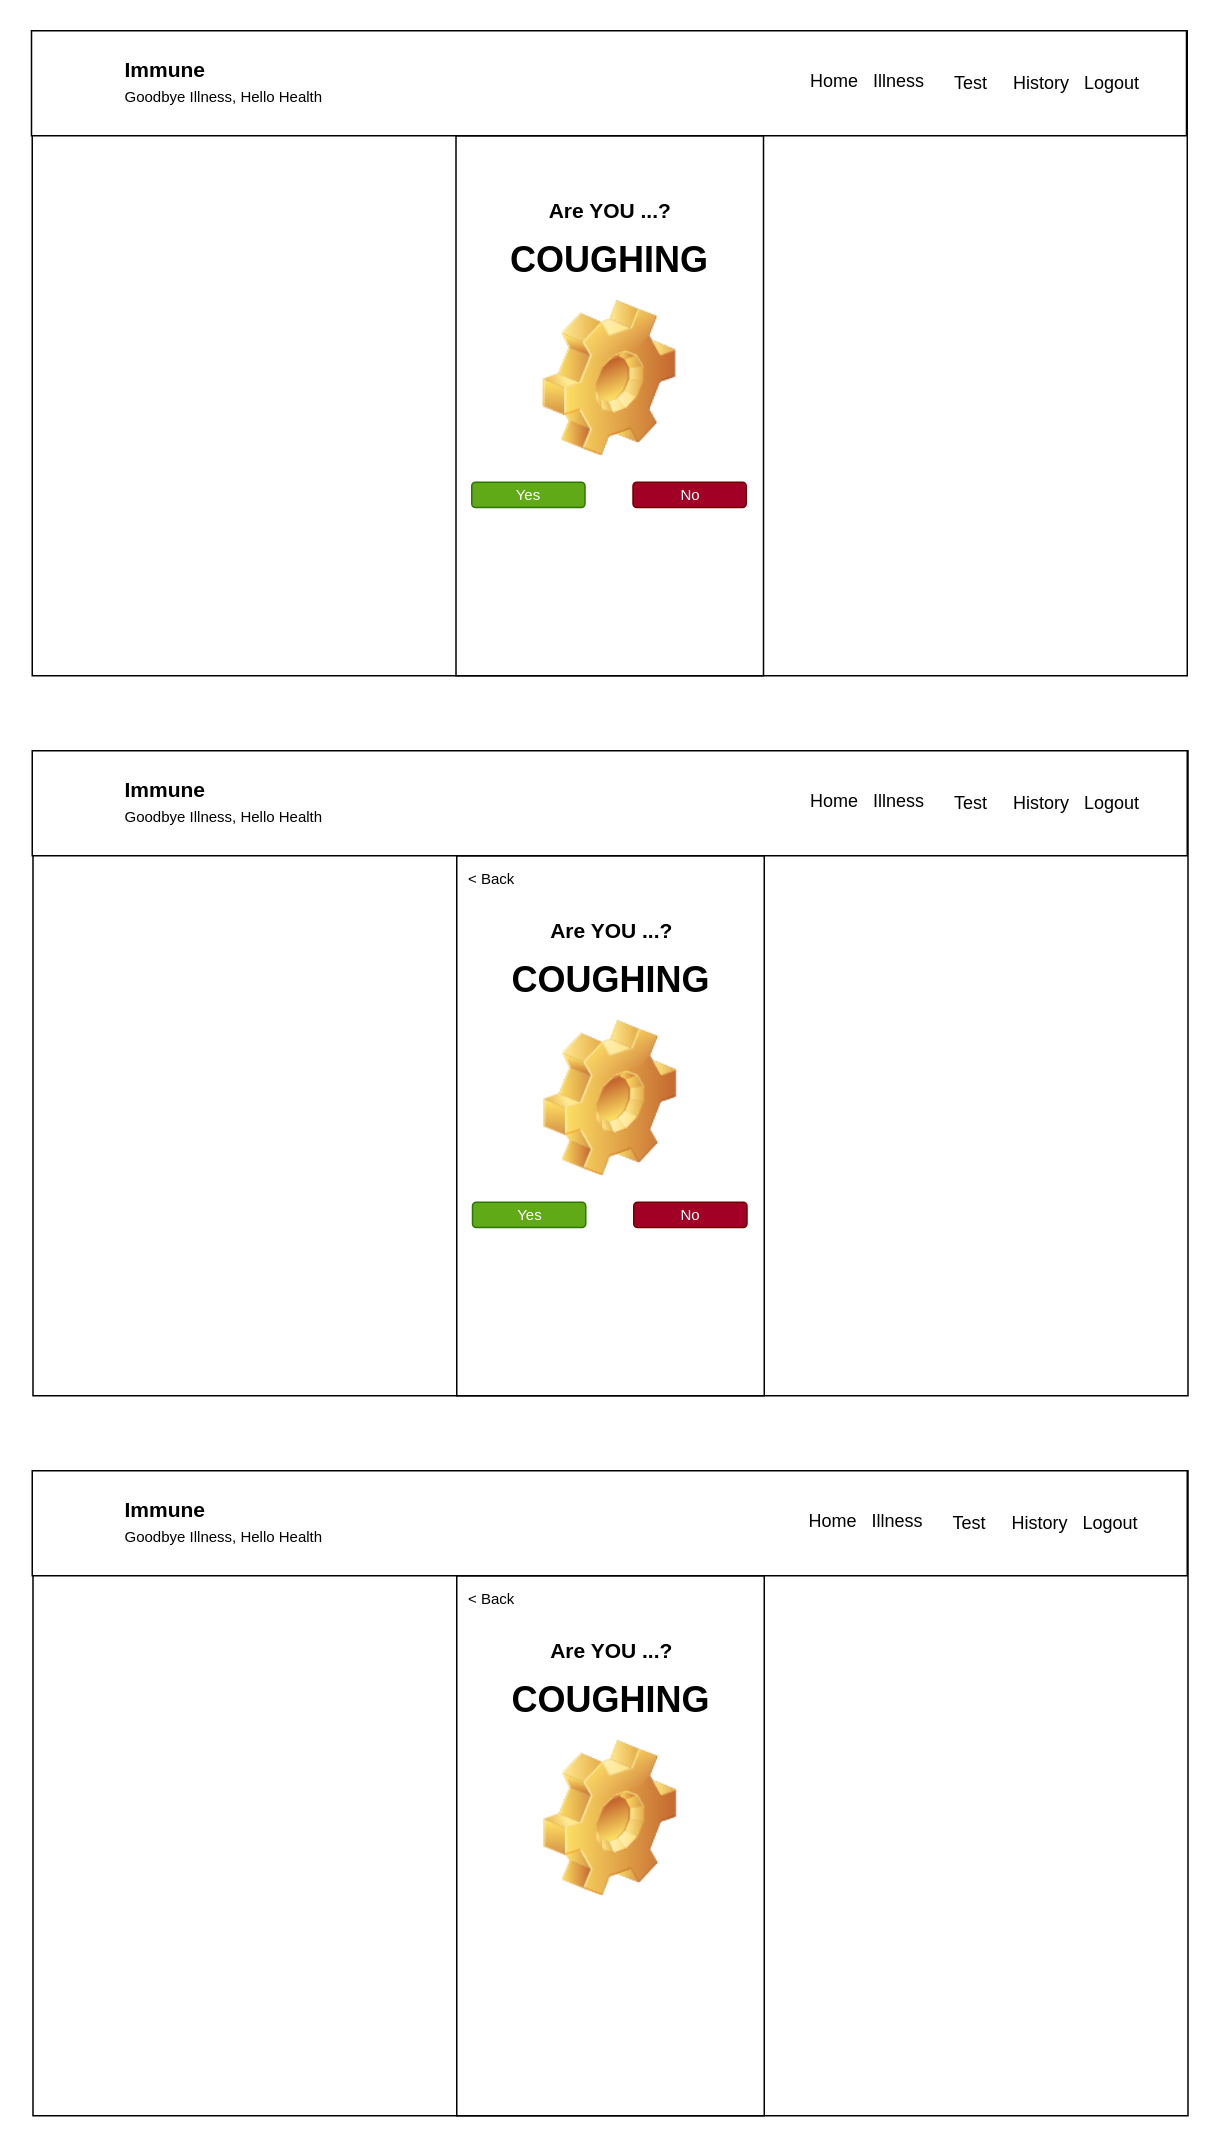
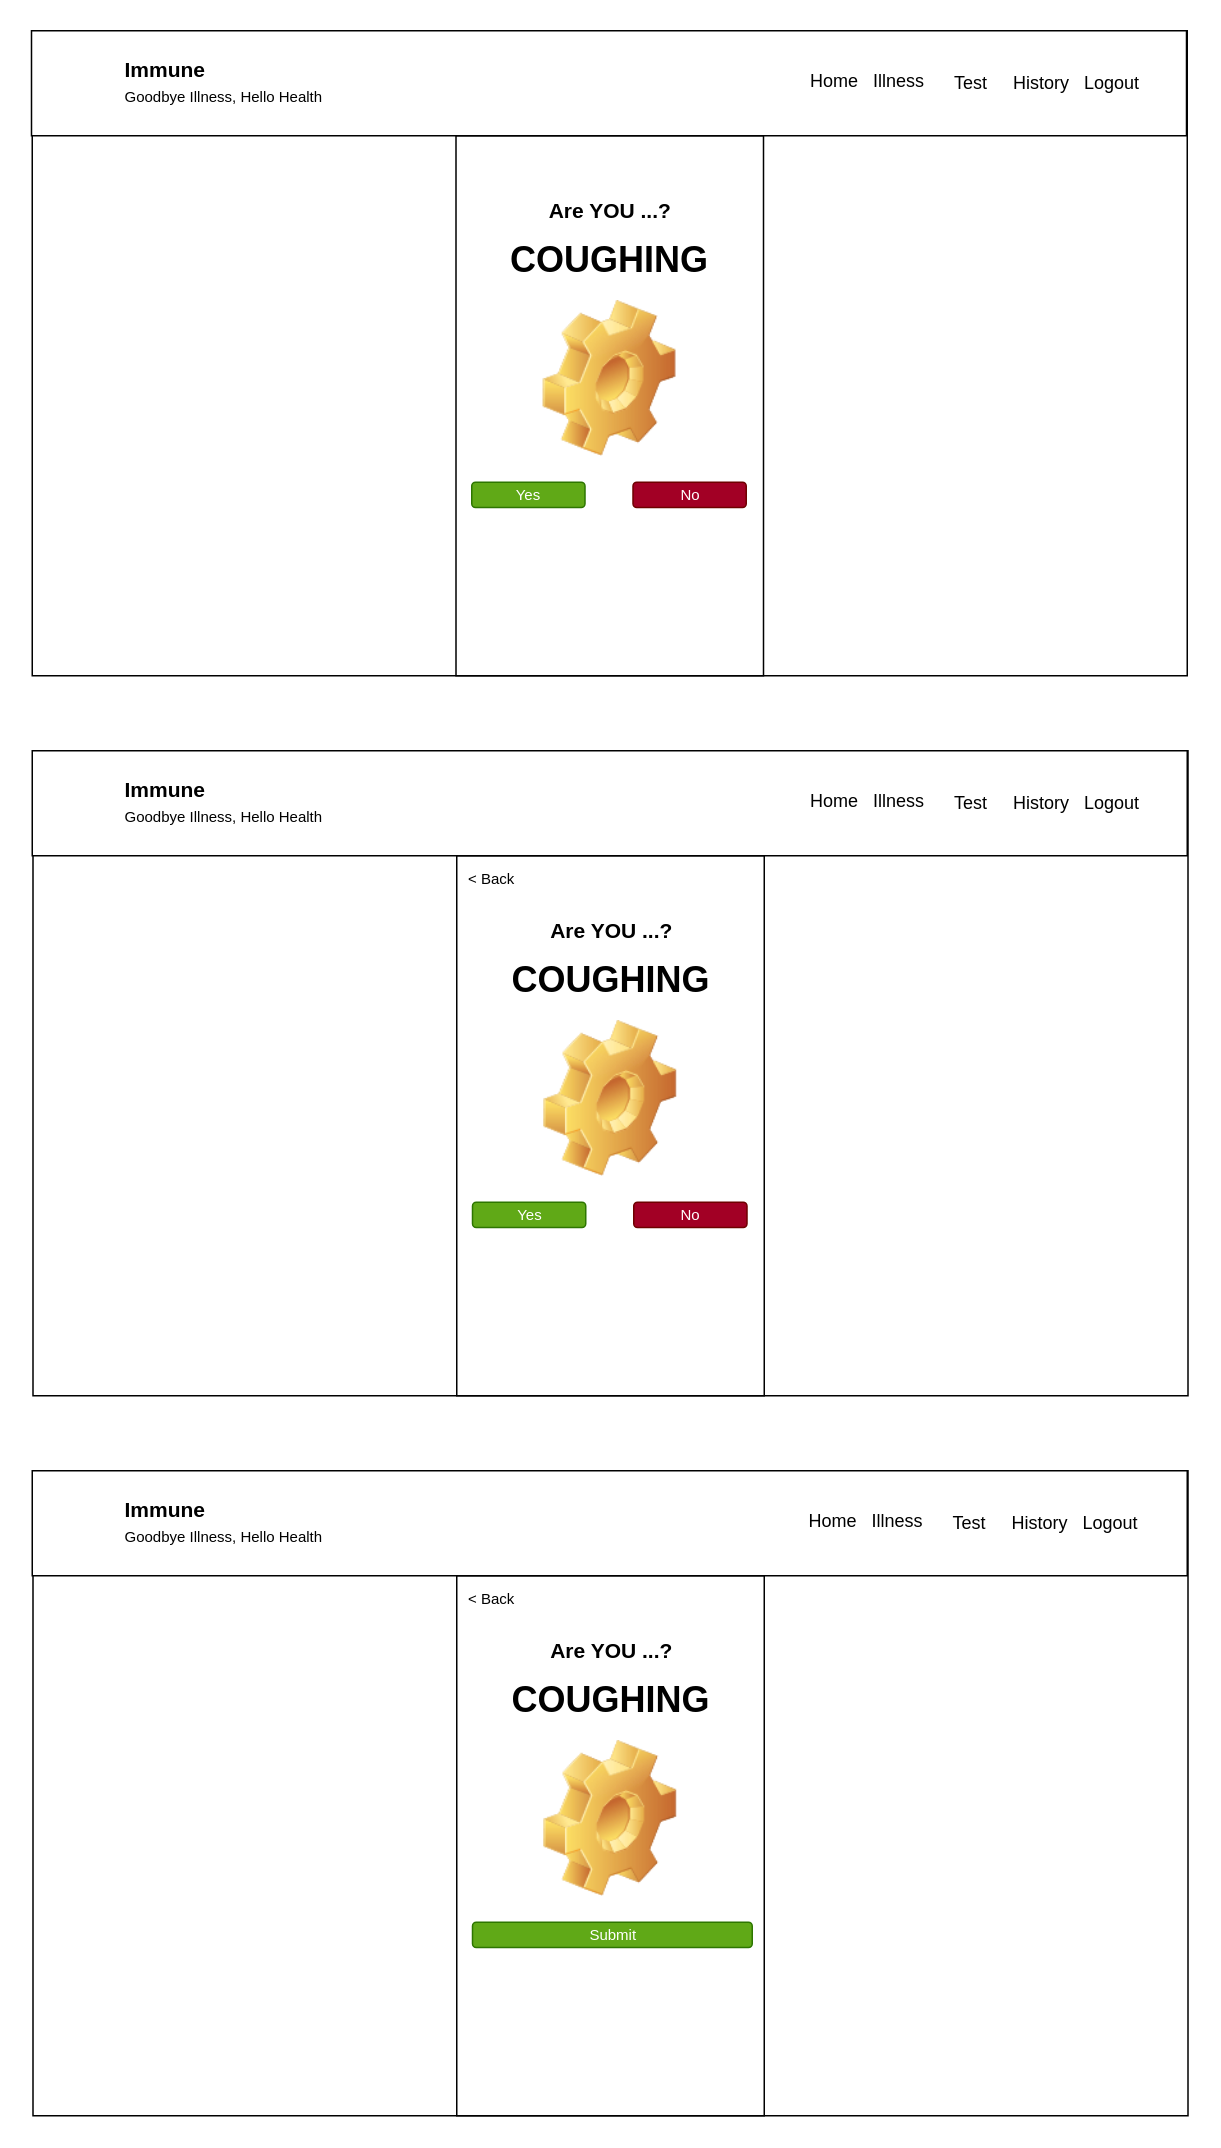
  <mxCell id="0" />
  <mxCell id="1" parent="0" />
  <mxCell id="2" value="" style="rounded=0;whiteSpace=wrap;html=1;" parent="1" vertex="1"><mxGeometry x="21.5" y="500" width="770" height="430" as="geometry" /></mxCell>
  <mxCell id="3" value="" style="rounded=0;whiteSpace=wrap;html=1;" parent="1" vertex="1"><mxGeometry x="304" y="570" width="205" height="360" as="geometry" /></mxCell>
  <mxCell id="4" value="" style="rounded=0;whiteSpace=wrap;html=1;" parent="1" vertex="1"><mxGeometry x="21" y="500" width="770" height="70" as="geometry" /></mxCell>
  <mxCell id="5" value="" style="shape=image;html=1;verticalLabelPosition=bottom;verticalAlign=top;imageAspect=1;aspect=fixed;image=https://media.discordapp.net/attachments/910885868733087747/1046480288655626380/Immune.png;fontSize=10;" parent="1" vertex="1"><mxGeometry x="31" y="509" width="50" height="50" as="geometry" /></mxCell>
  <mxCell id="6" value="COUGHING" style="text;html=1;strokeColor=none;fillColor=none;align=center;verticalAlign=middle;whiteSpace=wrap;rounded=0;fontSize=24;fontStyle=1" parent="1" vertex="1"><mxGeometry x="376.5" y="640" width="60" height="26" as="geometry" /></mxCell>
  <mxCell id="7" value="Are YOU ...?" style="text;strokeColor=none;fillColor=none;html=1;fontSize=14;fontStyle=1;verticalAlign=middle;align=center;" parent="1" vertex="1"><mxGeometry x="356.5" y="600" width="100" height="40" as="geometry" /></mxCell>
  <mxCell id="8" value="" style="shape=image;html=1;verticalLabelPosition=bottom;verticalAlign=top;imageAspect=1;aspect=fixed;image=img/clipart/Gear_128x128.png" parent="1" vertex="1"><mxGeometry x="362.17" y="680" width="88.66" height="104" as="geometry" /></mxCell>
  <mxCell id="9" value="No" style="rounded=1;html=1;shadow=0;dashed=0;whiteSpace=wrap;fontSize=10;fillColor=#a20025;align=center;strokeColor=#6F0000;fontColor=#ffffff;" parent="1" vertex="1"><mxGeometry x="422" y="801" width="75.5" height="16.88" as="geometry" /></mxCell>
  <mxCell id="10" value="Yes" style="rounded=1;html=1;shadow=0;dashed=0;whiteSpace=wrap;fontSize=10;fillColor=#60a917;align=center;strokeColor=#2D7600;fontColor=#ffffff;" parent="1" vertex="1"><mxGeometry x="314.5" y="801" width="75.5" height="16.88" as="geometry" /></mxCell>
  <mxCell id="11" value="Immune&lt;br&gt;&lt;div&gt;&lt;span style=&quot;font-size: 10px ; font-weight: normal&quot;&gt;Goodbye Illness, Hello Health&lt;/span&gt;&lt;/div&gt;" style="text;strokeColor=none;fillColor=none;html=1;fontSize=14;fontStyle=1;verticalAlign=middle;align=left;" parent="1" vertex="1"><mxGeometry x="81" y="514" width="100" height="40" as="geometry" /></mxCell>
  <mxCell id="12" value="&amp;lt; Back" style="text;html=1;strokeColor=none;fillColor=none;align=center;verticalAlign=middle;whiteSpace=wrap;rounded=0;fontSize=10;" parent="1" vertex="1"><mxGeometry x="304" y="570" width="47" height="30" as="geometry" /></mxCell>
  <mxCell id="13" value="" style="rounded=0;whiteSpace=wrap;html=1;" parent="1" vertex="1"><mxGeometry x="21.5" y="980" width="770" height="430" as="geometry" /></mxCell>
  <mxCell id="14" value="" style="rounded=0;whiteSpace=wrap;html=1;" parent="1" vertex="1"><mxGeometry x="304" y="1050" width="205" height="360" as="geometry" /></mxCell>
  <mxCell id="15" value="" style="rounded=0;whiteSpace=wrap;html=1;" parent="1" vertex="1"><mxGeometry x="21" y="980" width="770" height="70" as="geometry" /></mxCell>
  <mxCell id="16" value="" style="shape=image;html=1;verticalLabelPosition=bottom;verticalAlign=top;imageAspect=1;aspect=fixed;image=https://media.discordapp.net/attachments/910885868733087747/1046480288655626380/Immune.png;fontSize=10;" parent="1" vertex="1"><mxGeometry x="31" y="989" width="50" height="50" as="geometry" /></mxCell>
  <mxCell id="17" value="COUGHING" style="text;html=1;strokeColor=none;fillColor=none;align=center;verticalAlign=middle;whiteSpace=wrap;rounded=0;fontSize=24;fontStyle=1" parent="1" vertex="1"><mxGeometry x="376.5" y="1120" width="60" height="26" as="geometry" /></mxCell>
  <mxCell id="18" value="Are YOU ...?" style="text;strokeColor=none;fillColor=none;html=1;fontSize=14;fontStyle=1;verticalAlign=middle;align=center;" parent="1" vertex="1"><mxGeometry x="356.5" y="1080" width="100" height="40" as="geometry" /></mxCell>
  <mxCell id="19" value="" style="shape=image;html=1;verticalLabelPosition=bottom;verticalAlign=top;imageAspect=1;aspect=fixed;image=img/clipart/Gear_128x128.png" parent="1" vertex="1"><mxGeometry x="362.17" y="1160" width="88.66" height="104" as="geometry" /></mxCell>
+ <mxCell id="20" value="Submit" style="rounded=1;html=1;shadow=0;dashed=0;whiteSpace=wrap;fontSize=10;fillColor=#60a917;align=center;strokeColor=#2D7600;fontColor=#ffffff;" parent="1" vertex="1"><mxGeometry x="314.5" y="1281" width="186.5" height="16.88" as="geometry" /></mxCell>
  <mxCell id="21" value="Immune&lt;br&gt;&lt;div&gt;&lt;span style=&quot;font-size: 10px ; font-weight: normal&quot;&gt;Goodbye Illness, Hello Health&lt;/span&gt;&lt;/div&gt;" style="text;strokeColor=none;fillColor=none;html=1;fontSize=14;fontStyle=1;verticalAlign=middle;align=left;" parent="1" vertex="1"><mxGeometry x="81" y="994" width="100" height="40" as="geometry" /></mxCell>
  <mxCell id="22" value="&amp;lt; Back" style="text;html=1;strokeColor=none;fillColor=none;align=center;verticalAlign=middle;whiteSpace=wrap;rounded=0;fontSize=10;" parent="1" vertex="1"><mxGeometry x="304" y="1050" width="47" height="30" as="geometry" /></mxCell>
  <mxCell id="23" value="" style="rounded=0;whiteSpace=wrap;html=1;" parent="1" vertex="1"><mxGeometry x="21" y="20" width="770" height="430" as="geometry" /></mxCell>
  <mxCell id="24" value="" style="rounded=0;whiteSpace=wrap;html=1;" parent="1" vertex="1"><mxGeometry x="303.5" y="90" width="205" height="360" as="geometry" /></mxCell>
  <mxCell id="25" value="" style="rounded=0;whiteSpace=wrap;html=1;" parent="1" vertex="1"><mxGeometry x="20.5" y="20" width="770" height="70" as="geometry" /></mxCell>
  <mxCell id="26" value="" style="shape=image;html=1;verticalLabelPosition=bottom;verticalAlign=top;imageAspect=1;aspect=fixed;image=https://media.discordapp.net/attachments/910885868733087747/1046480288655626380/Immune.png;fontSize=10;" parent="1" vertex="1"><mxGeometry x="30.5" y="29" width="50" height="50" as="geometry" /></mxCell>
  <mxCell id="27" value="COUGHING" style="text;html=1;strokeColor=none;fillColor=none;align=center;verticalAlign=middle;whiteSpace=wrap;rounded=0;fontSize=24;fontStyle=1" parent="1" vertex="1"><mxGeometry x="376" y="160" width="60" height="26" as="geometry" /></mxCell>
  <mxCell id="28" value="Are YOU ...?" style="text;strokeColor=none;fillColor=none;html=1;fontSize=14;fontStyle=1;verticalAlign=middle;align=center;" parent="1" vertex="1"><mxGeometry x="356" y="120" width="100" height="40" as="geometry" /></mxCell>
  <mxCell id="29" value="" style="shape=image;html=1;verticalLabelPosition=bottom;verticalAlign=top;imageAspect=1;aspect=fixed;image=img/clipart/Gear_128x128.png" parent="1" vertex="1"><mxGeometry x="361.67" y="200" width="88.66" height="104" as="geometry" /></mxCell>
  <mxCell id="30" value="No" style="rounded=1;html=1;shadow=0;dashed=0;whiteSpace=wrap;fontSize=10;fillColor=#a20025;align=center;strokeColor=#6F0000;fontColor=#ffffff;" parent="1" vertex="1"><mxGeometry x="421.5" y="321" width="75.5" height="16.88" as="geometry" /></mxCell>
  <mxCell id="31" value="Yes" style="rounded=1;html=1;shadow=0;dashed=0;whiteSpace=wrap;fontSize=10;fillColor=#60a917;align=center;strokeColor=#2D7600;fontColor=#ffffff;" parent="1" vertex="1"><mxGeometry x="314" y="321" width="75.5" height="16.88" as="geometry" /></mxCell>
  <mxCell id="32" value="Immune&lt;br&gt;&lt;div&gt;&lt;span style=&quot;font-size: 10px ; font-weight: normal&quot;&gt;Goodbye Illness, Hello Health&lt;/span&gt;&lt;/div&gt;" style="text;strokeColor=none;fillColor=none;html=1;fontSize=14;fontStyle=1;verticalAlign=middle;align=left;" parent="1" vertex="1"><mxGeometry x="80.5" y="34" width="100" height="40" as="geometry" /></mxCell>
  <mxCell id="33" value="Illness" style="text;html=1;strokeColor=none;fillColor=none;align=center;verticalAlign=middle;whiteSpace=wrap;rounded=0;" vertex="1" parent="1"><mxGeometry x="569" y="39" width="60" height="30" as="geometry" /></mxCell>
  <mxCell id="34" value="Test" style="text;html=1;strokeColor=none;fillColor=none;align=center;verticalAlign=middle;whiteSpace=wrap;rounded=0;" vertex="1" parent="1"><mxGeometry x="617" y="40" width="60" height="30" as="geometry" /></mxCell>
  <mxCell id="35" value="Logout" style="text;html=1;strokeColor=none;fillColor=none;align=center;verticalAlign=middle;whiteSpace=wrap;rounded=0;" vertex="1" parent="1"><mxGeometry x="711" y="40" width="60" height="30" as="geometry" /></mxCell>
  <mxCell id="36" value="History" style="text;html=1;strokeColor=none;fillColor=none;align=center;verticalAlign=middle;whiteSpace=wrap;rounded=0;" vertex="1" parent="1"><mxGeometry x="664" y="40" width="60" height="30" as="geometry" /></mxCell>
  <mxCell id="37" value="Home" style="text;html=1;strokeColor=none;fillColor=none;align=center;verticalAlign=middle;whiteSpace=wrap;rounded=0;" vertex="1" parent="1"><mxGeometry x="526" y="39" width="60" height="30" as="geometry" /></mxCell>
  <mxCell id="38" value="Illness" style="text;html=1;strokeColor=none;fillColor=none;align=center;verticalAlign=middle;whiteSpace=wrap;rounded=0;" vertex="1" parent="1"><mxGeometry x="569" y="518.5" width="60" height="30" as="geometry" /></mxCell>
  <mxCell id="39" value="Test" style="text;html=1;strokeColor=none;fillColor=none;align=center;verticalAlign=middle;whiteSpace=wrap;rounded=0;" vertex="1" parent="1"><mxGeometry x="617" y="519.5" width="60" height="30" as="geometry" /></mxCell>
  <mxCell id="40" value="Logout" style="text;html=1;strokeColor=none;fillColor=none;align=center;verticalAlign=middle;whiteSpace=wrap;rounded=0;" vertex="1" parent="1"><mxGeometry x="711" y="519.5" width="60" height="30" as="geometry" /></mxCell>
  <mxCell id="41" value="History" style="text;html=1;strokeColor=none;fillColor=none;align=center;verticalAlign=middle;whiteSpace=wrap;rounded=0;" vertex="1" parent="1"><mxGeometry x="664" y="519.5" width="60" height="30" as="geometry" /></mxCell>
  <mxCell id="42" value="Home" style="text;html=1;strokeColor=none;fillColor=none;align=center;verticalAlign=middle;whiteSpace=wrap;rounded=0;" vertex="1" parent="1"><mxGeometry x="526" y="518.5" width="60" height="30" as="geometry" /></mxCell>
  <mxCell id="43" value="Illness" style="text;html=1;strokeColor=none;fillColor=none;align=center;verticalAlign=middle;whiteSpace=wrap;rounded=0;" vertex="1" parent="1"><mxGeometry x="567.5" y="998.5" width="60" height="30" as="geometry" /></mxCell>
  <mxCell id="44" value="Test" style="text;html=1;strokeColor=none;fillColor=none;align=center;verticalAlign=middle;whiteSpace=wrap;rounded=0;" vertex="1" parent="1"><mxGeometry x="615.5" y="999.5" width="60" height="30" as="geometry" /></mxCell>
  <mxCell id="45" value="Logout" style="text;html=1;strokeColor=none;fillColor=none;align=center;verticalAlign=middle;whiteSpace=wrap;rounded=0;" vertex="1" parent="1"><mxGeometry x="709.5" y="999.5" width="60" height="30" as="geometry" /></mxCell>
  <mxCell id="46" value="History" style="text;html=1;strokeColor=none;fillColor=none;align=center;verticalAlign=middle;whiteSpace=wrap;rounded=0;" vertex="1" parent="1"><mxGeometry x="662.5" y="999.5" width="60" height="30" as="geometry" /></mxCell>
  <mxCell id="47" value="Home" style="text;html=1;strokeColor=none;fillColor=none;align=center;verticalAlign=middle;whiteSpace=wrap;rounded=0;" vertex="1" parent="1"><mxGeometry x="524.5" y="998.5" width="60" height="30" as="geometry" /></mxCell>
